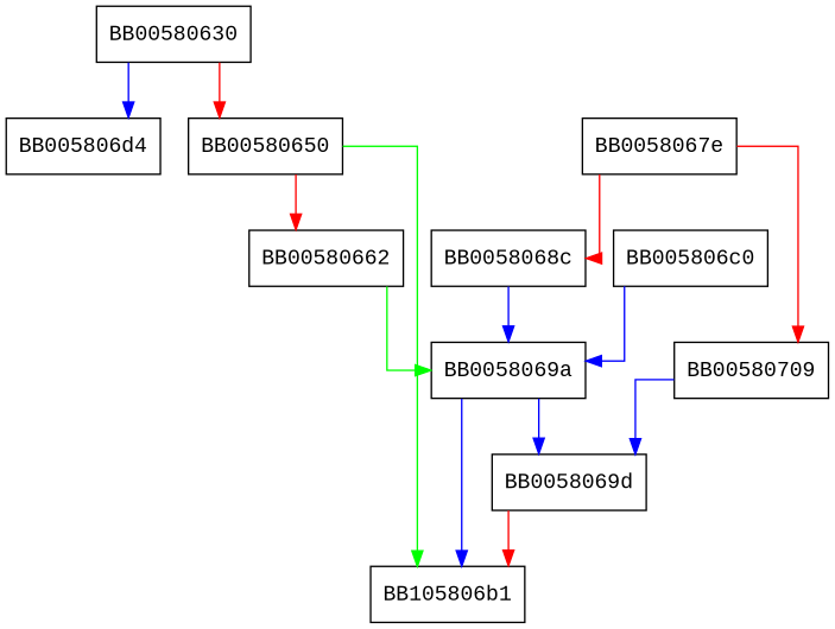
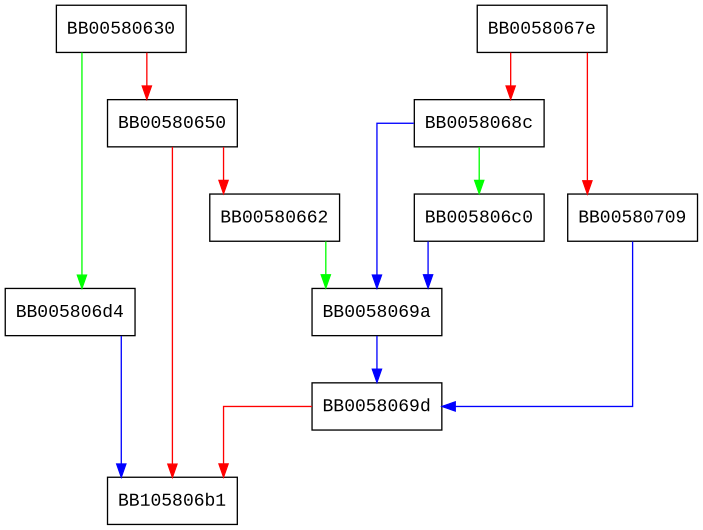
  digraph {
    fontname="Liberation Mono"
    splines=ortho
    node [fontname="Liberation Mono" shape=box]
    edge [color=red fontname="Liberation Mono"]
    BB00580630
    BB005806d4
    BB00580650
    n4 [label=BB105806b1]
    BB00580662
    BB0058069a
    BB0058069d
    BB0058067e
    BB00580709
    BB0058068c
    BB005806c0
-   BB00580630 -> BB005806d4 [color=blue]
+   BB00580630 -> BB005806d4 [color=green]
    BB00580630 -> BB00580650
-   BB0058069a -> n4 [color=blue]
-   BB00580650 -> n4 [color=green]
+   BB005806d4 -> n4 [color=blue]
+   BB00580650 -> n4
    BB00580650 -> BB00580662
    BB00580662 -> BB0058069a [color=green]
    BB0058069a -> BB0058069d [color=blue]
    BB0058069d -> n4
    BB0058067e -> BB00580709
    BB0058067e -> BB0058068c
    BB00580709 -> BB0058069d [color=blue]
    BB0058068c -> BB0058069a [color=blue]
+   BB0058068c -> BB005806c0 [color=green]
    BB005806c0 -> BB0058069a [color=blue]
  }
